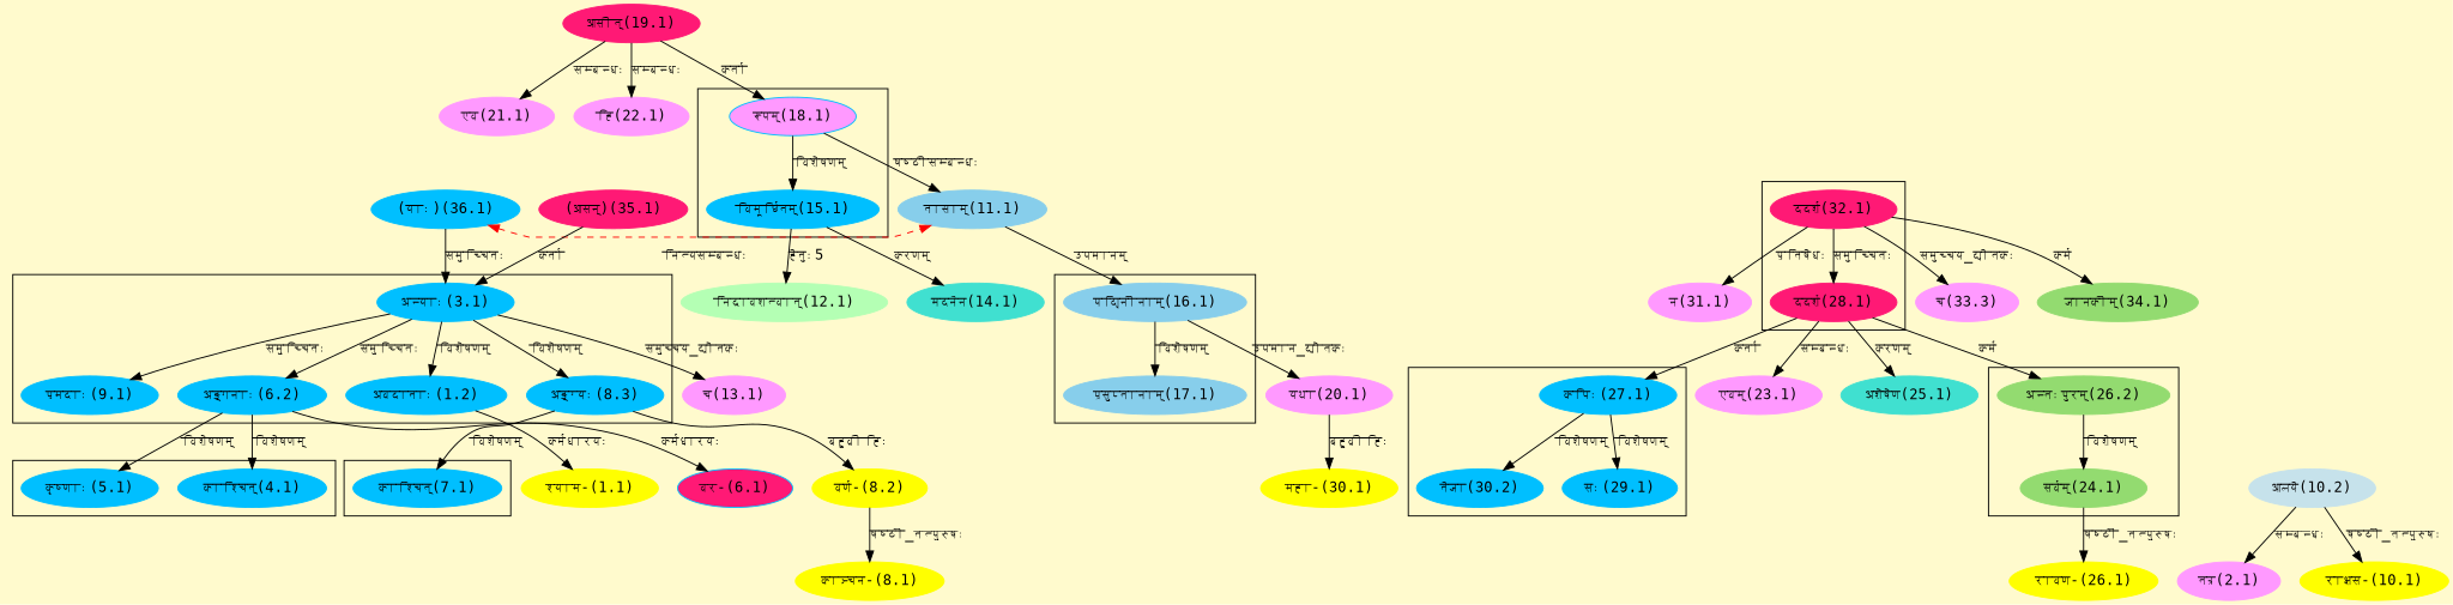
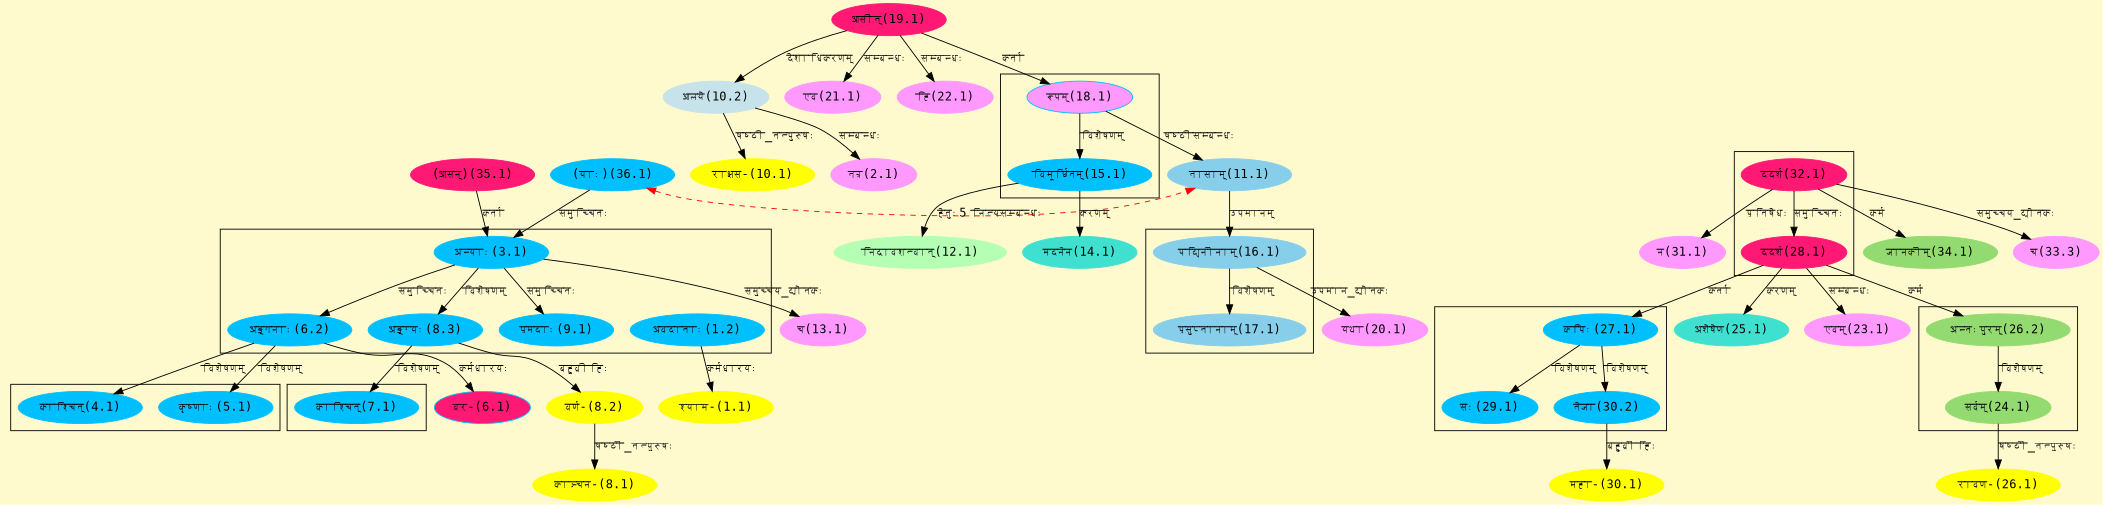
  digraph {
    bgcolor=lemonchiffon1
    compound=true
    fontname="DejaVu Sans Mono"
    rankdir=BT
    node [color="#00BFFF" fontname="DejaVu Sans Mono" style=filled]
    edge [dir=back fontname="DejaVu Sans Mono"]
    n1 [label="(याः)(36.1)"]
    n2 [color="#87CEEB" label="तासाम्(11.1)"]
    n3 [label="अवदाताः(1.2)"]
    n4 [label="अन्याः(3.1)"]
    n5 [label="अङ्गनाः(6.2)"]
    n6 [label="अङ्ग्यः(8.3)"]
    n7 [label="प्रमदाः(9.1)"]
    n8 [label="काश्चित्(4.1)"]
    n9 [label="कृष्णाः(5.1)"]
    n10 [label="काश्चित्(7.1)"]
    n11 [label="विमूर्छितम्(15.1)"]
    n12 [fillcolor="#FF99FF" label="रूपम्(18.1)"]
    n13 [color="#87CEEB" label="प्रसुप्तानाम्(17.1)"]
    n14 [color="#87CEEB" label="पद्मिनीनाम्(16.1)"]
    n15 [color="#93DB70" label="सर्वम्(24.1)"]
    n16 [color="#93DB70" label="अन्तःपुरम्(26.2)"]
    n17 [color="#FF1975" label="ददर्श(28.1)"]
    n18 [color="#FF1975" label="ददर्श(32.1)"]
    n19 [label="सः(29.1)"]
    n20 [label="कपिः(27.1)"]
    n21 [label="तेजा(30.2)"]
    n22 [color="#FF1975" label="(आसन्)(35.1)"]
    n23 [color="#FF1975" label="आसीत्(19.1)"]
    n24 [color="#FFFF00" label="श्याम-(1.1)"]
    n25 [color="#FF99FF" label="तत्र(2.1)"]
    n26 [color="#C6E2EB" label="आलये(10.2)"]
    n27 [fillcolor="#FF1975" label="वर-(6.1)"]
    n28 [color="#FFFF00" label="काञ्चन-(8.1)"]
    n29 [color="#FFFF00" label="वर्ण-(8.2)"]
    n30 [color="#FFFF00" label="राक्षस-(10.1)"]
    n31 [color="#B4FFB4" label="निद्रावशत्वात्(12.1)"]
    n32 [color="#FF99FF" label="च(13.1)"]
    n33 [color="#40E0D0" label="मदनेन(14.1)"]
    n34 [color="#FF99FF" label="यथा(20.1)"]
    n35 [color="#FF99FF" label="एव(21.1)"]
    n36 [color="#FF99FF" label="हि(22.1)"]
    n37 [color="#FF99FF" label="एवम्(23.1)"]
    n38 [color="#40E0D0" label="अशेषेण(25.1)"]
    n39 [color="#FFFF00" label="रावण-(26.1)"]
    n40 [color="#FFFF00" label="महा-(30.1)"]
    n41 [color="#FF99FF" label="न(31.1)"]
    n42 [color="#FF99FF" label="च(33.3)"]
    n43 [color="#93DB70" label="जानकीम्(34.1)"]
    subgraph sub_1 {
      rank=same
      n1
      n2
    }
    subgraph cluster_2 {
      n3
      n4
      n5
      n6
      n7
    }
    subgraph cluster_3 {
    }
    subgraph cluster_4 {
      n8
      n9
    }
    subgraph cluster_5 {
      n10
    }
    subgraph cluster_6 {
      n11
      n12
    }
    subgraph cluster_7 {
      n13
      n14
    }
    subgraph cluster_8 {
      n15
      n16
    }
    subgraph cluster_9 {
      n17
      n18
    }
    subgraph cluster_10 {
      n19
      n20
      n21
    }
    n1 -> n2 [color=red dir=both label="नित्यसम्बन्धः" style=dashed]
    n2 -> n12 [label="षष्ठीसम्बन्धः"]
-   n3 -> n4 [label="विशेषणम्"]
    n4 -> n1 [label="समुच्चितः"]
    n4 -> n22 [label="कर्ता"]
    n5 -> n4 [label="समुच्चितः"]
    n6 -> n4 [label="विशेषणम्"]
    n7 -> n4 [label="समुच्चितः"]
    n8 -> n5 [label="विशेषणम्"]
    n9 -> n5 [label="विशेषणम्"]
    n10 -> n6 [label="विशेषणम्"]
    n11 -> n12 [label="विशेषणम्"]
    n12 -> n23 [label="कर्ता"]
    n13 -> n14 [label="विशेषणम्"]
    n14 -> n2 [label="उपमानम्"]
    n15 -> n16 [label="विशेषणम्"]
    n16 -> n17 [label="कर्म"]
    n17 -> n18 [label="समुच्चितः"]
    n19 -> n20 [label="विशेषणम्"]
    n20 -> n17 [label="कर्ता"]
    n21 -> n20 [label="विशेषणम्"]
    n24 -> n3 [label="कर्मधारयः"]
    n25 -> n26 [label="सम्बन्धः"]
+   n26 -> n23 [label="देशाधिकरणम्"]
    n27 -> n5 [label="कर्मधारयः"]
    n28 -> n29 [label="षष्ठी_तत्पुरुषः"]
    n29 -> n6 [label="बहुव्रीहिः"]
    n30 -> n26 [label="षष्ठी_तत्पुरुषः"]
    n31 -> n11 [label="हेतुः5"]
    n32 -> n4 [label="समुच्चय_द्योतकः"]
    n33 -> n11 [label="करणम्"]
    n34 -> n14 [label="उपमान_द्योतकः"]
    n35 -> n23 [label="सम्बन्धः"]
    n36 -> n23 [label="सम्बन्धः"]
    n37 -> n17 [label="सम्बन्धः"]
    n38 -> n17 [label="करणम्"]
    n39 -> n15 [label="षष्ठी_तत्पुरुषः"]
-   n40 -> n34 [label="बहुव्रीहिः"]
+   n40 -> n21 [label="बहुव्रीहिः"]
    n41 -> n18 [label="प्रतिषेधः"]
    n42 -> n18 [label="समुच्चय_द्योतकः"]
    n43 -> n18 [label="कर्म"]
  }
